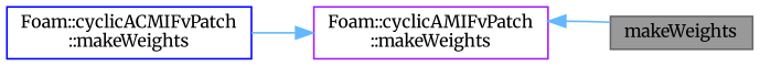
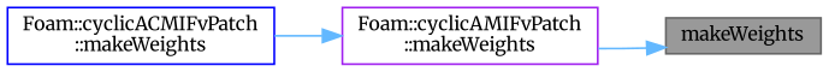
  digraph {
    fontname=Merriweather
    rankdir=RL
    node [fillcolor=white fontname=Merriweather fontsize=10 shape=box style=filled]
    edge [color=steelblue1 dir=back fontname=Merriweather fontsize=10 labelfontname=Helvetica labelfontsize=10 style=solid]
    n1 [color=gray40 fillcolor=grey60 fontcolor=black height=0.2 label=makeWeights width=0.4]
    n2 [color=purple height=0.2 label="Foam::cyclicAMIFvPatch\l::makeWeights" width=0.4]
    n3 [color=blue height=0.2 label="Foam::cyclicACMIFvPatch\l::makeWeights" width=0.4]
-   n2 -> n1
+   n1 -> n2
    n2 -> n3
  }
